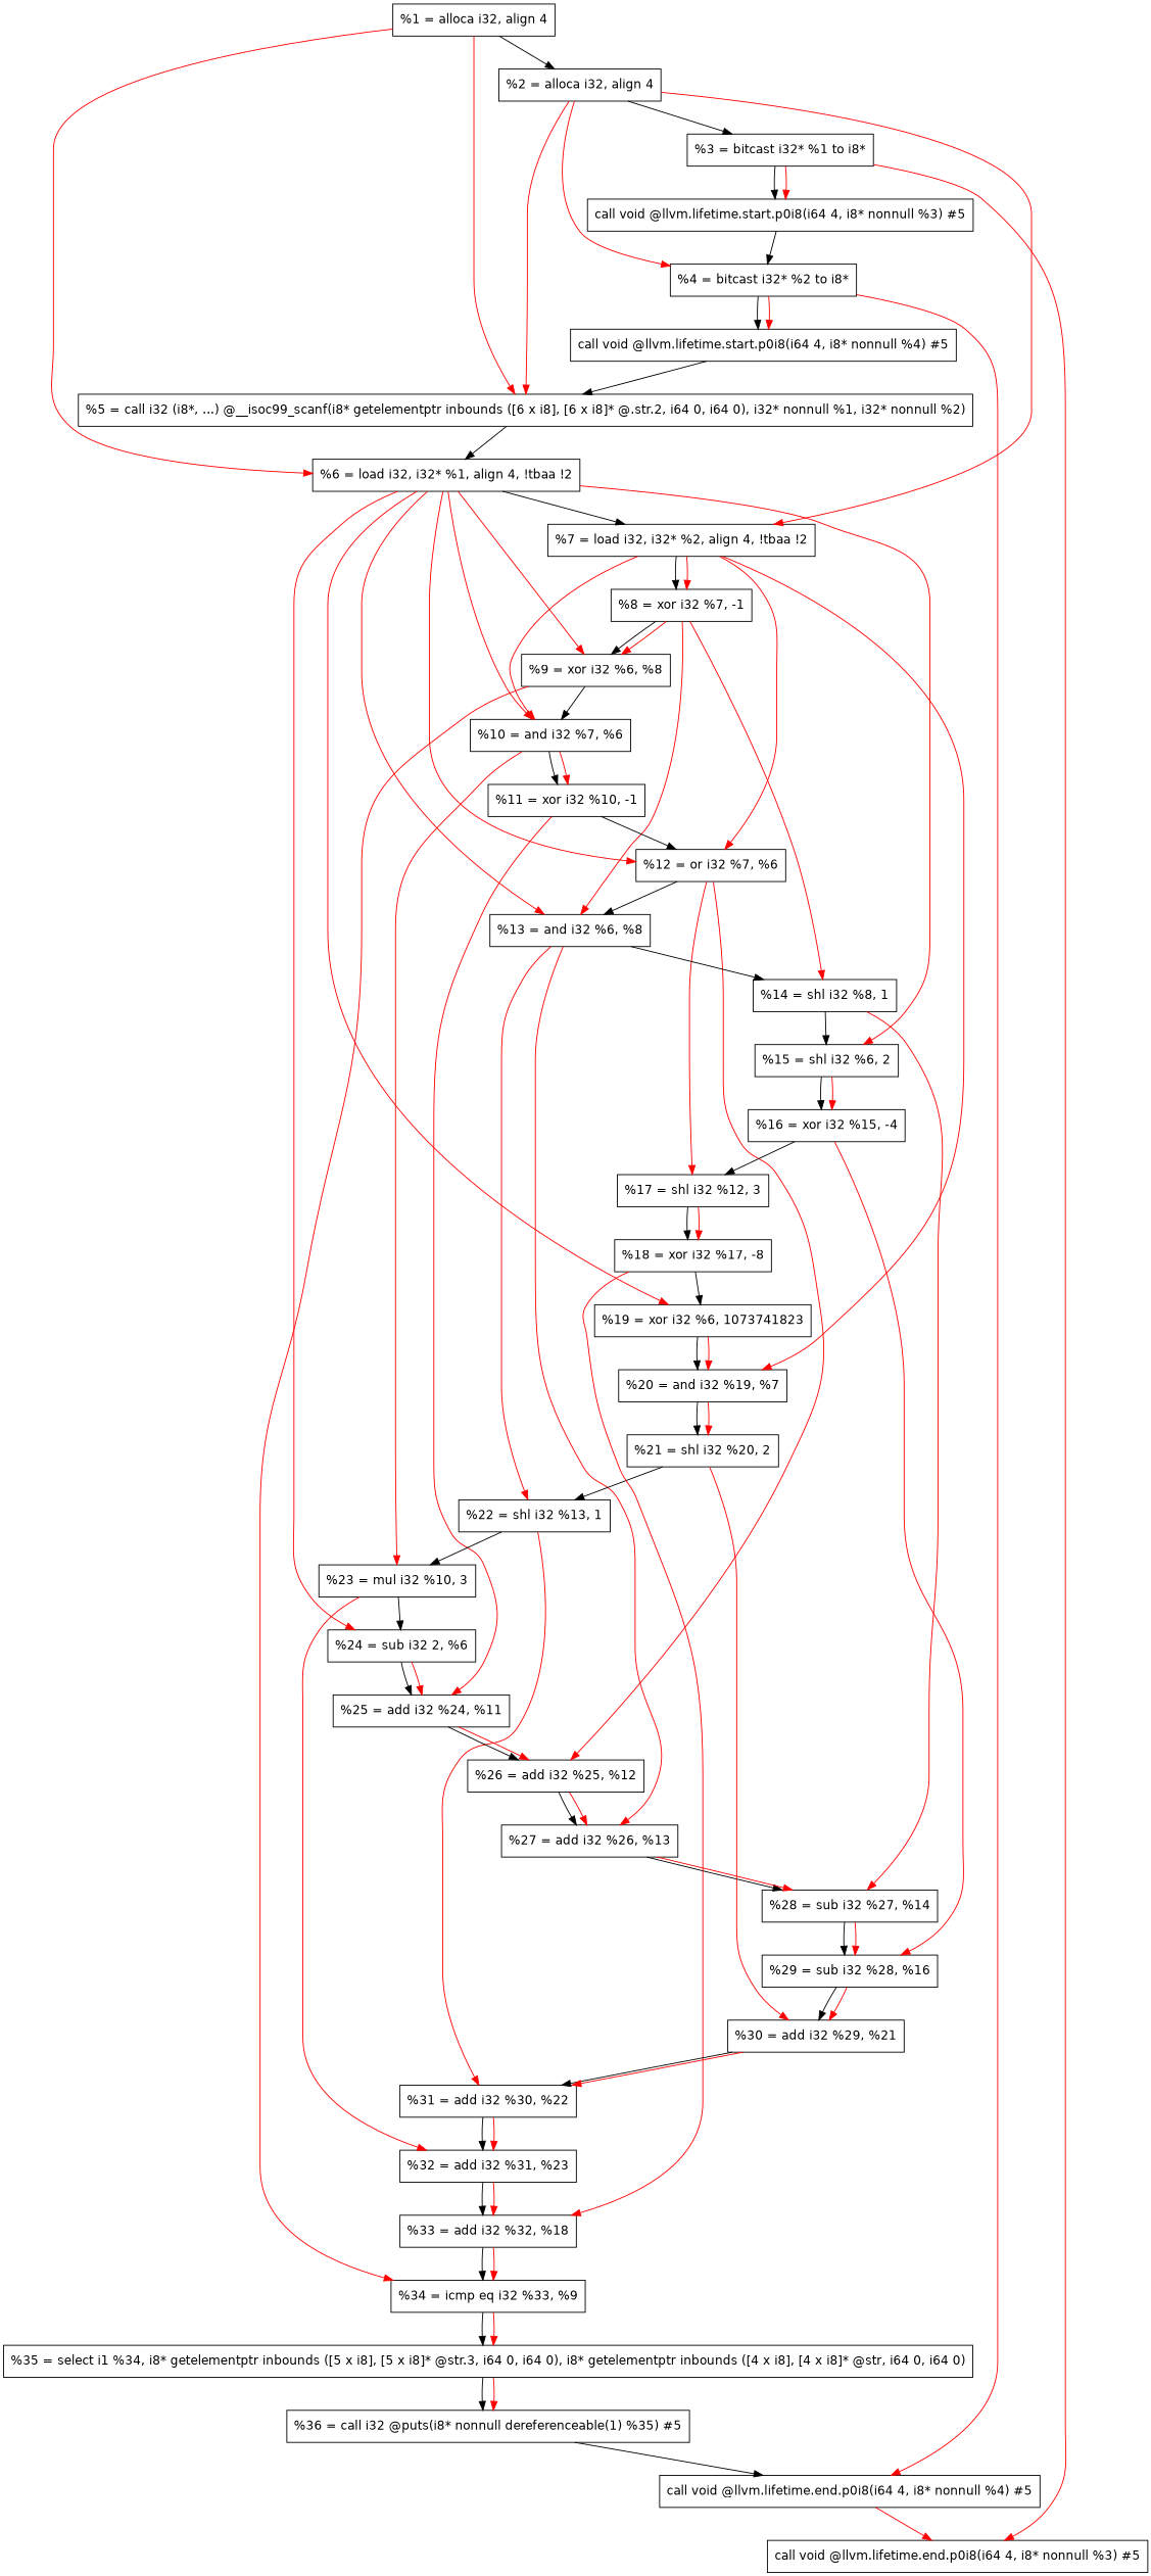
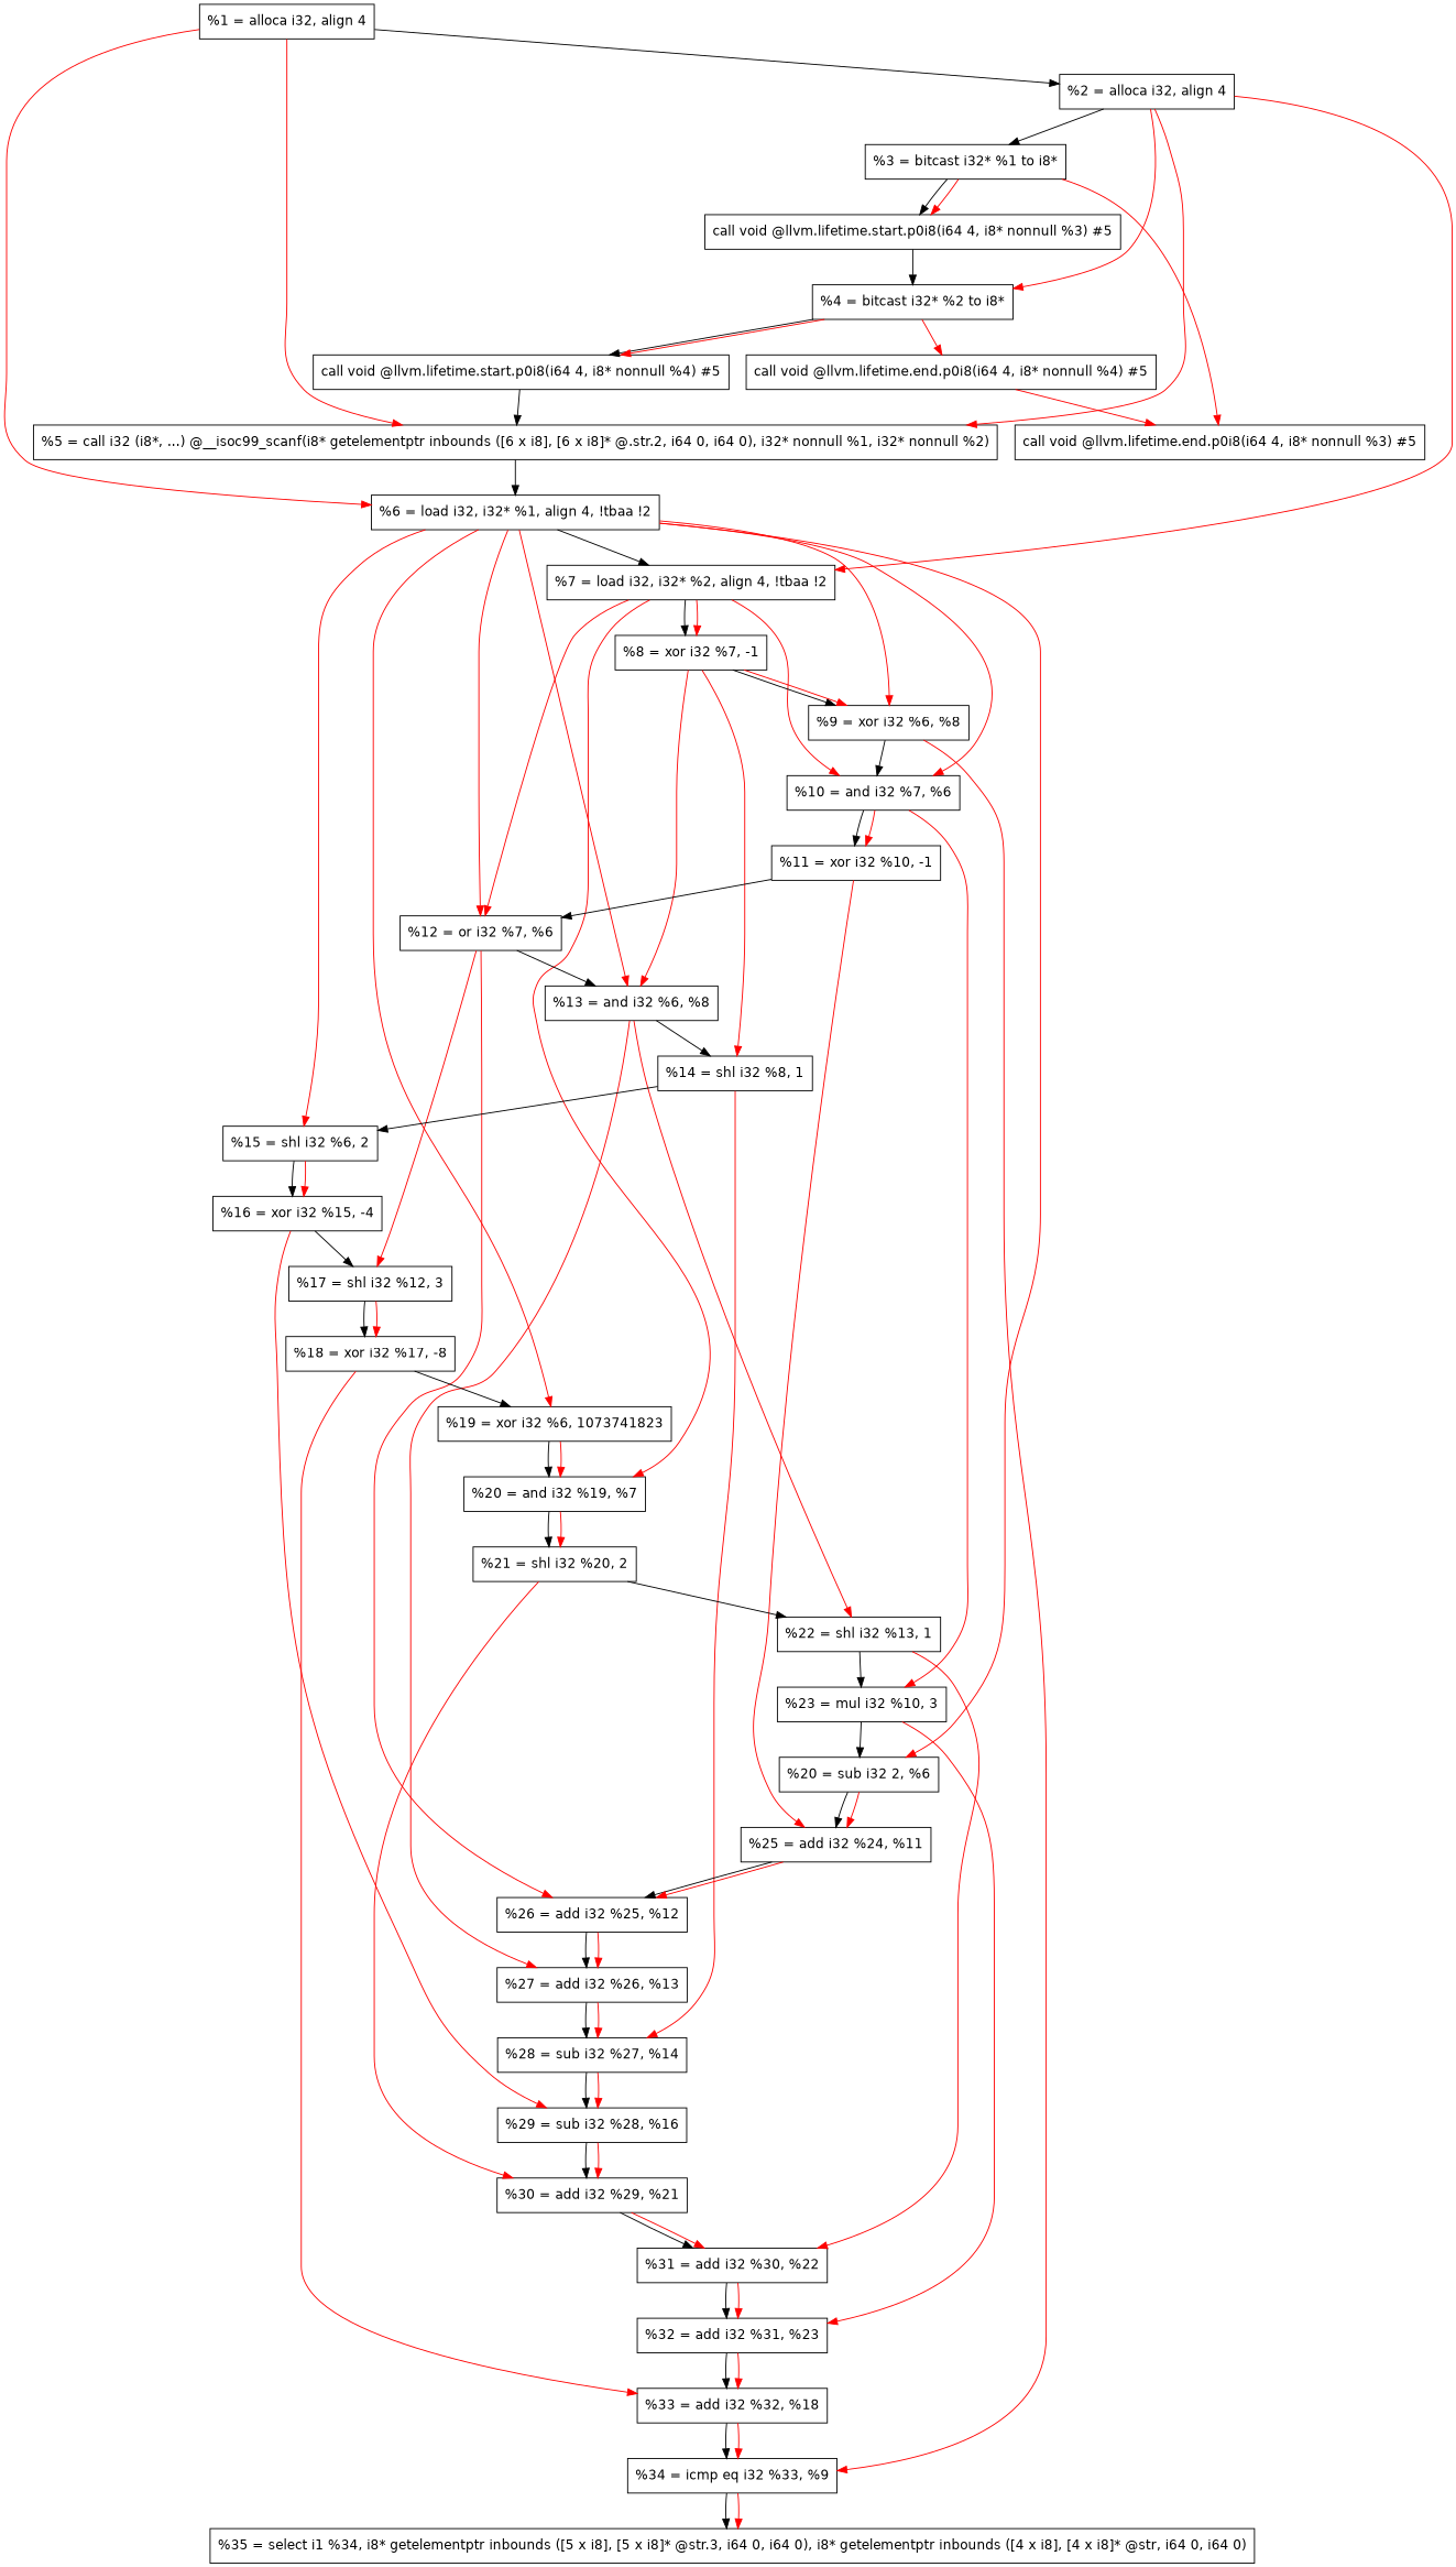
  digraph {
    fontname="DejaVu Sans"
    node [fontname="DejaVu Sans" shape=record]
    edge [fontname="DejaVu Sans" color=red]
    n1 [label="  %1 = alloca i32, align 4"]
    n2 [label="  %2 = alloca i32, align 4"]
    n3 [label="  %5 = call i32 (i8*, ...) @__isoc99_scanf(i8* getelementptr inbounds ([6 x i8], [6 x i8]* @.str.2, i64 0, i64 0), i32* nonnull %1, i32* nonnull %2)"]
    n4 [label="  %6 = load i32, i32* %1, align 4, !tbaa !2"]
    n5 [label="  %3 = bitcast i32* %1 to i8*"]
    n6 [label="  %4 = bitcast i32* %2 to i8*"]
    n7 [label="  %7 = load i32, i32* %2, align 4, !tbaa !2"]
    n8 [label="  call void @llvm.lifetime.start.p0i8(i64 4, i8* nonnull %3) #5"]
    n9 [label="  call void @llvm.lifetime.end.p0i8(i64 4, i8* nonnull %3) #5"]
    n10 [label="  %9 = xor i32 %6, %8"]
    n11 [label="  %10 = and i32 %7, %6"]
    n12 [label="  %12 = or i32 %7, %6"]
    n13 [label="  %13 = and i32 %6, %8"]
    n14 [label="  %15 = shl i32 %6, 2"]
    n15 [label="  %19 = xor i32 %6, 1073741823"]
-   n16 [label="  %24 = sub i32 2, %6"]
+   n16 [label="%20 = sub i32 2, %6"]
    n17 [label="  call void @llvm.lifetime.start.p0i8(i64 4, i8* nonnull %4) #5"]
    n18 [label="  call void @llvm.lifetime.end.p0i8(i64 4, i8* nonnull %4) #5"]
    n19 [label="  %8 = xor i32 %7, -1"]
    n20 [label="  %20 = and i32 %19, %7"]
    n21 [label="  %34 = icmp eq i32 %33, %9"]
    n22 [label="  %11 = xor i32 %10, -1"]
    n23 [label="  %23 = mul i32 %10, 3"]
    n24 [label="  %17 = shl i32 %12, 3"]
    n25 [label="  %26 = add i32 %25, %12"]
    n26 [label="  %14 = shl i32 %8, 1"]
    n27 [label="  %22 = shl i32 %13, 1"]
    n28 [label="  %27 = add i32 %26, %13"]
    n29 [label="  %16 = xor i32 %15, -4"]
    n30 [label="  %25 = add i32 %24, %11"]
    n31 [label="  %21 = shl i32 %20, 2"]
    n32 [label="  %28 = sub i32 %27, %14"]
    n33 [label="  %35 = select i1 %34, i8* getelementptr inbounds ([5 x i8], [5 x i8]* @str.3, i64 0, i64 0), i8* getelementptr inbounds ([4 x i8], [4 x i8]* @str, i64 0, i64 0)"]
    n34 [label="  %32 = add i32 %31, %23"]
    n35 [label="  %18 = xor i32 %17, -8"]
    n36 [label="  %31 = add i32 %30, %22"]
    n37 [label="  %29 = sub i32 %28, %16"]
    n38 [label="  %30 = add i32 %29, %21"]
    n39 [label="  %33 = add i32 %32, %18"]
-   n40 [label="  %36 = call i32 @puts(i8* nonnull dereferenceable(1) %35) #5"]
    n1 -> n2 [color=""]
    n1 -> n3
    n1 -> n4
    n2 -> n3
    n2 -> n5 [color=""]
    n2 -> n6
    n2 -> n7
    n3 -> n4 [color=""]
    n4 -> n7 [color=""]
    n4 -> n10
    n4 -> n11
    n4 -> n12
    n4 -> n13
    n4 -> n14
    n4 -> n15
    n4 -> n16
    n5 -> n8 [color=""]
    n5 -> n8
    n5 -> n9
    n6 -> n17 [color=""]
    n6 -> n17
    n6 -> n18
    n7 -> n11
    n7 -> n12
    n7 -> n19 [color=""]
    n7 -> n19
    n7 -> n20
    n8 -> n6 [color=""]
    n10 -> n11 [color=""]
    n10 -> n21
    n11 -> n22 [color=""]
    n11 -> n22
    n11 -> n23
    n12 -> n13 [color=""]
    n12 -> n24
    n12 -> n25
    n13 -> n26 [color=""]
    n13 -> n27
    n13 -> n28
    n14 -> n29 [color=""]
    n14 -> n29
    n15 -> n20 [color=""]
    n15 -> n20
    n16 -> n30 [color=""]
    n16 -> n30
    n17 -> n3 [color=""]
    n18 -> n9
    n19 -> n10 [color=""]
    n19 -> n10
    n19 -> n13
    n19 -> n26
    n20 -> n31 [color=""]
    n20 -> n31
    n21 -> n33 [color=""]
    n21 -> n33
    n22 -> n12 [color=""]
    n22 -> n30
    n23 -> n16 [color=""]
    n23 -> n34
    n24 -> n35 [color=""]
    n24 -> n35
    n25 -> n28 [color=""]
    n25 -> n28
    n26 -> n14 [color=""]
    n26 -> n32
    n27 -> n23 [color=""]
    n27 -> n36
    n28 -> n32 [color=""]
    n28 -> n32
    n29 -> n24 [color=""]
    n29 -> n37
    n30 -> n25 [color=""]
    n30 -> n25
    n31 -> n27 [color=""]
    n31 -> n38
    n32 -> n37 [color=""]
    n32 -> n37
-   n33 -> n40 [color=""]
-   n33 -> n40
    n34 -> n39 [color=""]
    n34 -> n39
    n35 -> n15 [color=""]
    n35 -> n39
    n36 -> n34 [color=""]
    n36 -> n34
    n37 -> n38 [color=""]
    n37 -> n38
    n38 -> n36 [color=""]
    n38 -> n36
    n39 -> n21 [color=""]
    n39 -> n21
-   n40 -> n18 [color=""]
  }
